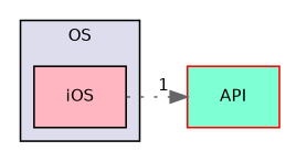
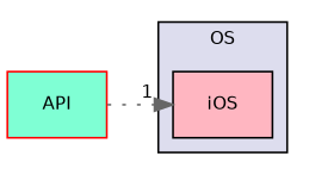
  digraph {
    compound=true
    rankdir=LR
    node [fontname=Helvetica fontsize=10 shape=box style=filled]
    n1 [fillcolor=lightpink label=iOS pencolor=black]
    n2 [color=red fillcolor=aquamarine label=API]
    subgraph cluster_1 {
      bgcolor="#ddddee"
      fontname=Helvetica
      fontsize=10
      label=OS
      pencolor=black
      n1
    }
-   n1 -> n2 [headlabel=1 labeldistance=1.5 labelfontname=Helvetica labelfontsize=10 color=gray40 style=dotted]
+   n2 -> n1 [headlabel=1 labeldistance=1.5 labelfontname=Helvetica labelfontsize=10 color=gray40 style=dotted]
  }
